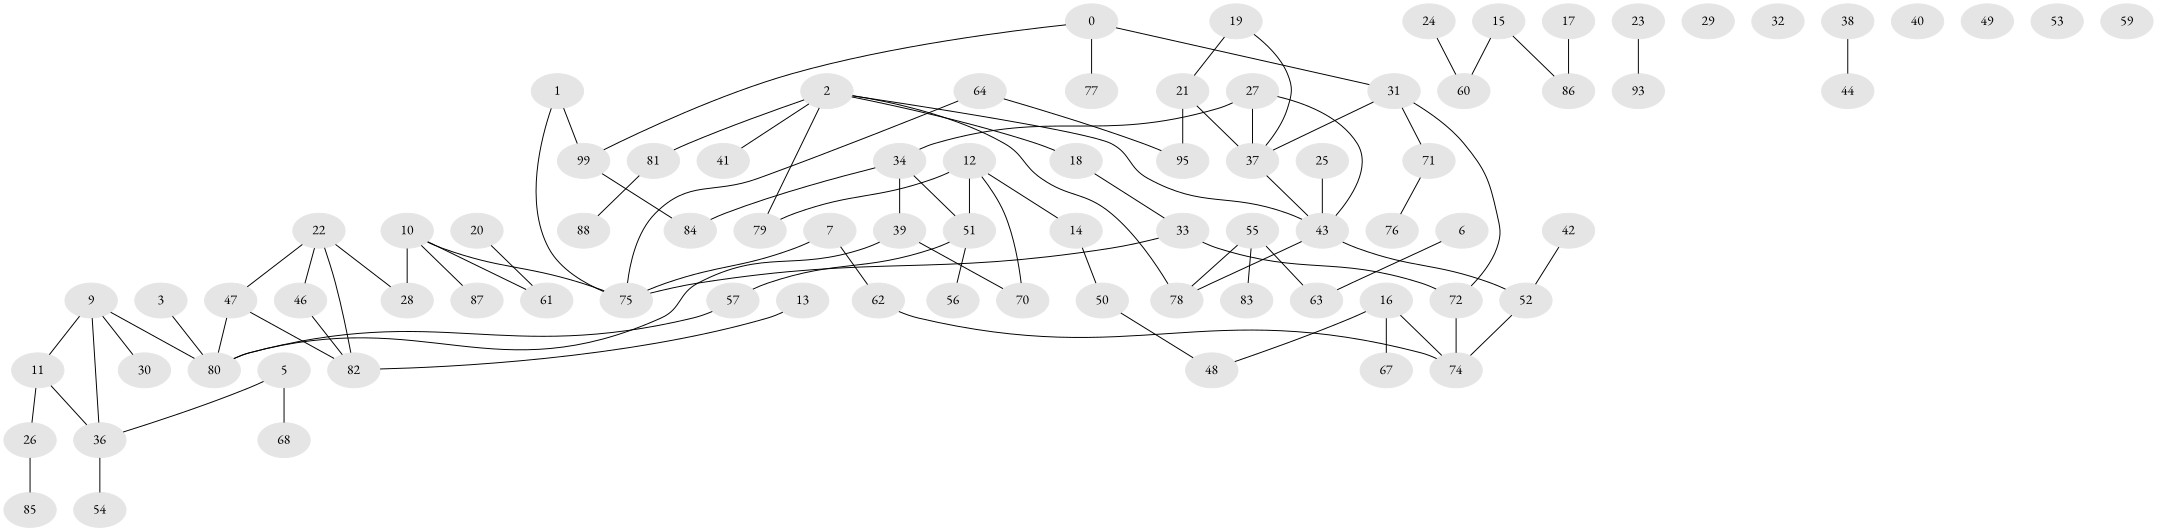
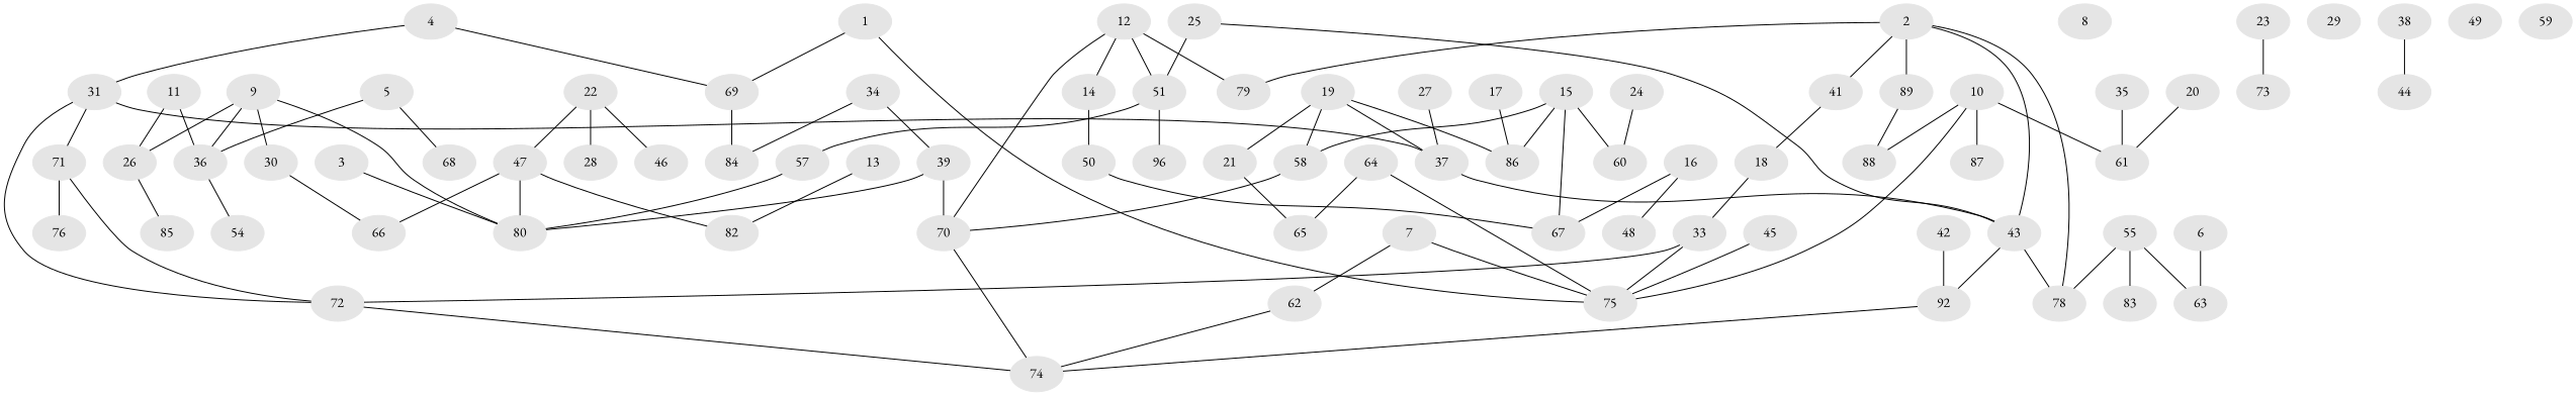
  graph {
    fontname="EB Garamond"
    node [color=gray90 fontname="EB Garamond" style=filled]
    edge [fontname="EB Garamond"]
    1
-   69 [label=99]
+   69
    75
    84
    2
    18
    41
    43
    78
    79
-   81
+   81 [label=89]
    33
-   52
+   52 [label=92]
    88
    3
    80
-   4 [label=0]
+   4
    31
-   77
    37
    71
    72
    5
    36
    68
    54
    6
    63
    7
    62
    74
+   8
    9
    11
    30
    26
+   66
    10
    28
    61
    87
    85
    12
    14
    51
    70
    50
-   56
+   56 [label=96]
    57
    13
    82
    67
    15
+   58
    60
    86
    16
    48
    17
    19
    21
-   65 [label=95]
+   65
    20
    22
    46
    47
    23
-   73 [label=93]
+   73
    24
    25
    27
    34
    39
    29
    76
-   32
+   35
    38
    44
-   40
    42
+   45
    49
-   53
    55
    83
    59
    64
    1 -- 69
    1 -- 75
    69 -- 84
-   2 -- 18
+   41 -- 18
    2 -- 41
    2 -- 43
    2 -- 78
    2 -- 79
    2 -- 81
    18 -- 33
    43 -- 78
    43 -- 52
    81 -- 88
    33 -- 75
    33 -- 72
    52 -- 74
    3 -- 80
    4 -- 69
    4 -- 31
-   4 -- 77
    31 -- 37
    31 -- 71
    31 -- 72
    37 -- 43
+   71 -- 72
    71 -- 76
    72 -- 74
    5 -- 36
    5 -- 68
    36 -- 54
    6 -- 63
    7 -- 75
    7 -- 62
    62 -- 74
    9 -- 80
    9 -- 36
-   9 -- 11
+   9 -- 26
    9 -- 30
    11 -- 36
    11 -- 26
+   30 -- 66
    26 -- 85
    10 -- 75
-   10 -- 28
+   10 -- 88
    10 -- 61
    10 -- 87
    12 -- 79
    12 -- 14
    12 -- 51
    12 -- 70
    14 -- 50
    51 -- 56
    51 -- 57
-   50 -- 48
+   50 -- 67
    57 -- 80
    13 -- 82
+   15 -- 67
+   15 -- 58
    15 -- 60
    15 -- 86
-   16 -- 74
+   58 -- 70
+   70 -- 74
    16 -- 67
    16 -- 48
    17 -- 86
    19 -- 37
+   19 -- 58
+   19 -- 86
    19 -- 21
-   21 -- 37
    21 -- 65
    20 -- 61
    22 -- 28
-   22 -- 82
    22 -- 46
    22 -- 47
-   46 -- 82
    47 -- 80
+   47 -- 66
    47 -- 82
    23 -- 73
    24 -- 60
    25 -- 43
-   34 -- 51
-   27 -- 43
+   25 -- 51
    27 -- 37
-   27 -- 34
    34 -- 84
    34 -- 39
    39 -- 80
    39 -- 70
+   35 -- 61
    38 -- 44
    42 -- 52
+   45 -- 75
    55 -- 78
    55 -- 63
    55 -- 83
    64 -- 75
    64 -- 65
  }
